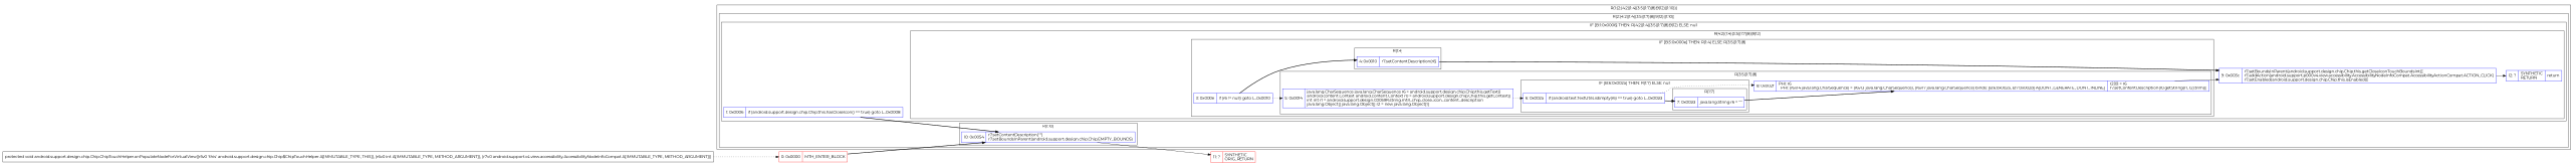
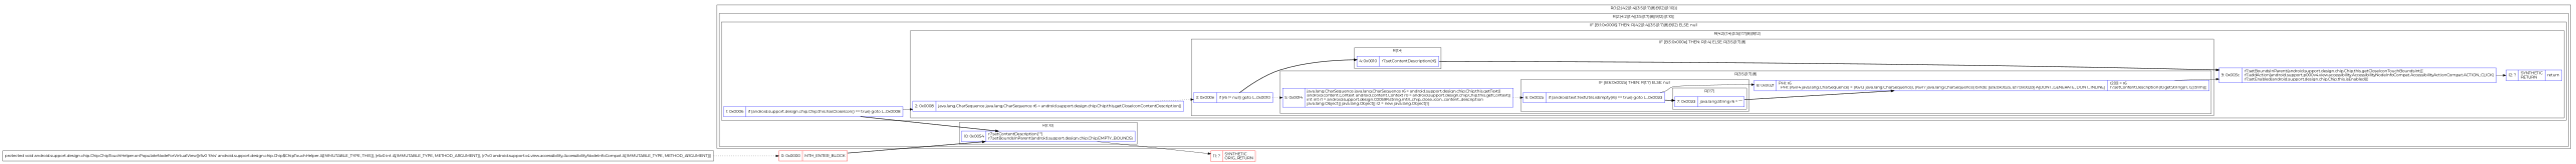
  digraph {
    fontname=Montserrat
    rankdir=LR
    node [color=blue fontname=Montserrat shape=record]
    edge [fontname=Montserrat style=bold]
    n1 [label="{4\:\ 0x0010|r7.setContentDescription(r6)\l}"]
    n2 [label="{7\:\ 0x002d|java.lang.String r6 = \"\"\l}"]
    n3 [label="{6\:\ 0x002a|if (android.text.TextUtils.isEmpty(r6) == true) goto L_0x002d\l}"]
    n4 [label="{5\:\ 0x0014|java.lang.CharSequence java.lang.CharSequence r6 = android.support.design.chip.Chip.this.getText()\landroid.content.Context android.content.Context r0 = android.support.design.chip.Chip.this.getContext()\lint int r1 = android.support.design.C0059R.string.mtrl_chip_close_icon_content_description\ljava.lang.Object[] java.lang.Object[] r2 = new java.lang.Object[1]\l}"]
    n5 [label="{8\:\ 0x002f|PHI: r6 \l  PHI: (r6v14 java.lang.CharSequence) = (r6v13 java.lang.CharSequence), (r6v17 java.lang.CharSequence) binds: [B:6:0x002a, B:7:0x002d] A[DONT_GENERATE, DONT_INLINE]\l|r2[0] = r6\lr7.setContentDescription(r0.getString(r1, r2).trim())\l}"]
    n6 [label="{3\:\ 0x000e|if (r6 != null) goto L_0x0010\l}"]
+   n7 [label="{2\:\ 0x0008|java.lang.CharSequence java.lang.CharSequence r6 = android.support.design.chip.Chip.this.getCloseIconContentDescription()\l}"]
    n8 [label="{9\:\ 0x003c|r7.setBoundsInParent(android.support.design.chip.Chip.this.getCloseIconTouchBoundsInt())\lr7.addAction(android.support.p000v4.view.accessibility.AccessibilityNodeInfoCompat.AccessibilityActionCompat.ACTION_CLICK)\lr7.setEnabled(android.support.design.chip.Chip.this.isEnabled())\l}"]
    n9 [label="{12\:\ ?|SYNTHETIC\lRETURN\l|return\l}"]
    n10 [label="{1\:\ 0x0006|if (android.support.design.chip.Chip.this.hasCloseIcon() == true) goto L_0x0008\l}"]
    n11 [label="{10\:\ 0x0054|r7.setContentDescription(\"\")\lr7.setBoundsInParent(android.support.design.chip.Chip.EMPTY_BOUNDS)\l}"]
    n12 [color=red label="{11\:\ ?|SYNTHETIC\lORIG_RETURN\l}"]
    n13 [color=red label="{0\:\ 0x0000|MTH_ENTER_BLOCK\l}"]
    n14 [label="{protected void android.support.design.chip.Chip.ChipTouchHelper.onPopulateNodeForVirtualView((r5v0 'this' android.support.design.chip.Chip$ChipTouchHelper A[IMMUTABLE_TYPE, THIS]), (r6v0 int A[IMMUTABLE_TYPE, METHOD_ARGUMENT]), (r7v0 android.support.v4.view.accessibility.AccessibilityNodeInfoCompat A[IMMUTABLE_TYPE, METHOD_ARGUMENT])) }" color=""]
    subgraph cluster_1 {
      label="R(1:(2:(4:2|(1:4)(3:5|(1:7)|8)|9|12)|(1:10)))"
      subgraph cluster_2 {
        label="R(2:(4:2|(1:4)(3:5|(1:7)|8)|9|12)|(1:10))"
        subgraph cluster_3 {
          label="IF [B:1:0x0006] THEN: R(4:2|(1:4)(3:5|(1:7)|8)|9|12) ELSE: null"
          n10
          subgraph cluster_4 {
            label="R(4:2|(1:4)(3:5|(1:7)|8)|9|12)"
+           n7
            n8
            n9
            subgraph cluster_5 {
              label="IF [B:3:0x000e] THEN: R(1:4) ELSE: R(3:5|(1:7)|8)"
              n6
              subgraph cluster_6 {
                label="R(1:4)"
                n1
              }
              subgraph cluster_7 {
                label="R(3:5|(1:7)|8)"
                n4
                n5
                subgraph cluster_8 {
                  label="IF [B:6:0x002a] THEN: R(1:7) ELSE: null"
                  n3
                  subgraph cluster_9 {
                    label="R(1:7)"
                    n2
                  }
                }
              }
            }
          }
        }
        subgraph cluster_10 {
          label="R(1:10)"
          n11
        }
      }
    }
    n1 -> n8
    n2 -> n5
    n3 -> n2
-   n3 -> n5 [style=dotted]
+   n3 -> n5 [style=solid]
    n4 -> n3 [style=dotted]
    n5 -> n8 [style=solid]
    n6 -> n1
    n6 -> n4 [style=dotted]
+   n7 -> n6 [style=dotted]
    n8 -> n9 [style=solid]
+   n10 -> n7 [style=solid]
    n10 -> n11
    n11 -> n12 [style=solid]
    n13 -> n11
    n14 -> n13 [style=dotted]
  }
